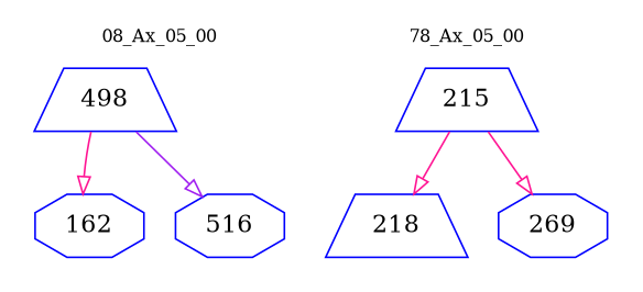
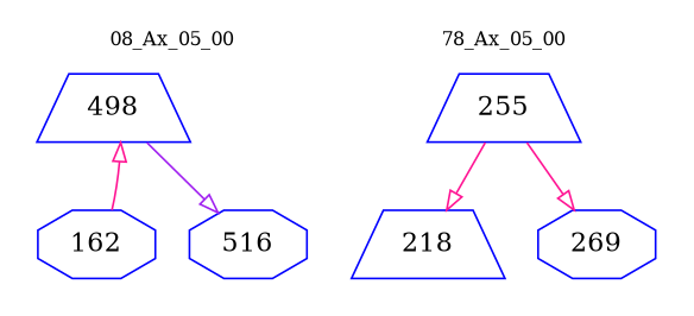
  digraph {
    node [color=blue shape=trapezium]
    edge [arrowhead=onormal color=deeppink]
    n1 [label=498]
    n2 [label=162 shape=octagon]
    n3 [label=516 shape=octagon]
-   n4 [label=215]
+   n4 [label=255]
    n5 [label=218]
    n6 [label=269 shape=octagon]
    subgraph cluster_1 {
      color=white
      fontsize=10
      label="08_Ax_05_00"
      n1
      n2
      n3
    }
    subgraph cluster_2 {
      color=white
      fontsize=10
      label="78_Ax_05_00"
      n4
      n5
      n6
    }
-   n1 -> n2
+   n2 -> n1
    n1 -> n3 [color=purple]
    n4 -> n5
    n4 -> n6
  }
